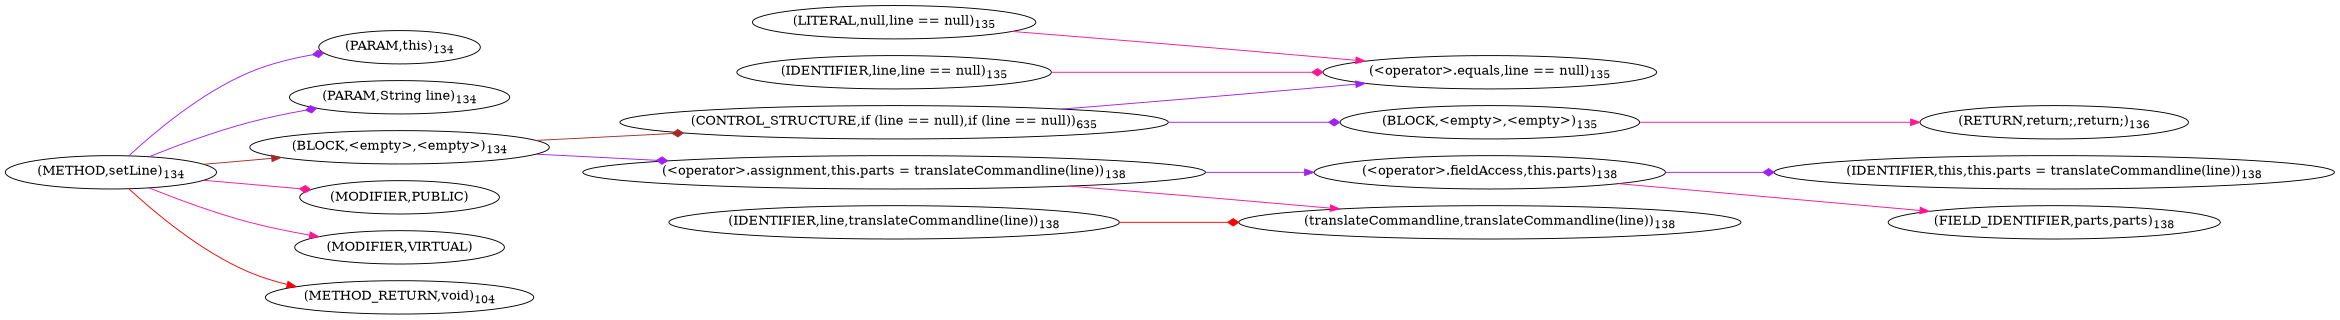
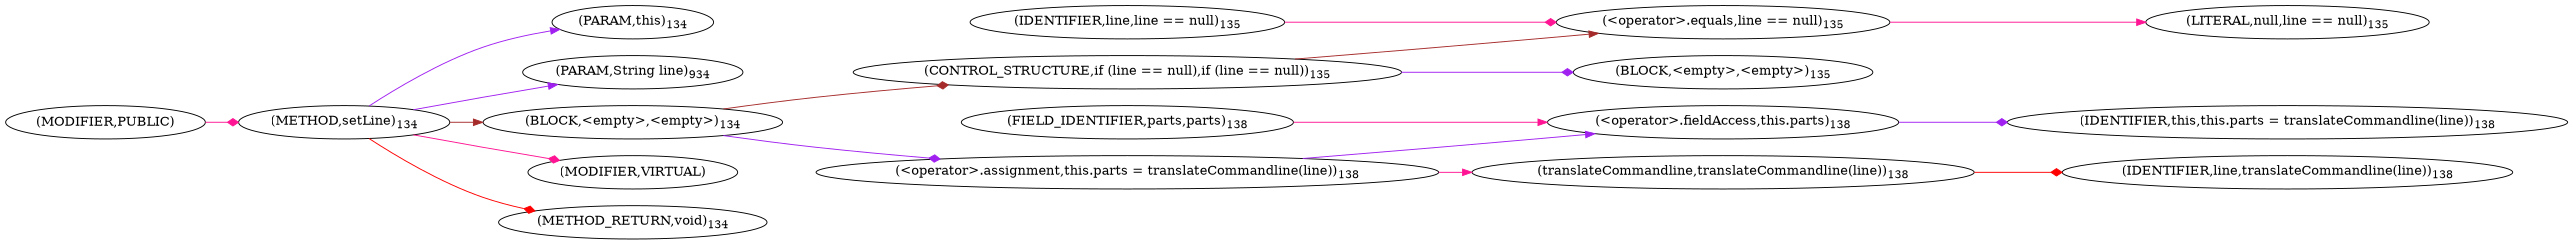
  digraph {
    rankdir=LR
    edge [arrowhead=diamond color=purple]
    n1 [label=<(METHOD,setLine)<SUB>134</SUB>>]
    n2 [label=<(PARAM,this)<SUB>134</SUB>>]
-   n3 [label=<(PARAM,String line)<SUB>134</SUB>>]
+   n3 [label=<(PARAM,String line)<SUB>934</SUB>>]
    n4 [label=<(BLOCK,&lt;empty&gt;,&lt;empty&gt;)<SUB>134</SUB>>]
    n5 [label=<(MODIFIER,PUBLIC)>]
    n6 [label=<(MODIFIER,VIRTUAL)>]
-   n7 [label=<(METHOD_RETURN,void)<SUB>104</SUB>>]
-   n8 [label=<(CONTROL_STRUCTURE,if (line == null),if (line == null))<SUB>635</SUB>>]
+   n7 [label=<(METHOD_RETURN,void)<SUB>134</SUB>>]
+   n8 [label=<(CONTROL_STRUCTURE,if (line == null),if (line == null))<SUB>135</SUB>>]
    n9 [label=<(&lt;operator&gt;.assignment,this.parts = translateCommandline(line))<SUB>138</SUB>>]
    n10 [label=<(&lt;operator&gt;.equals,line == null)<SUB>135</SUB>>]
    n11 [label=<(BLOCK,&lt;empty&gt;,&lt;empty&gt;)<SUB>135</SUB>>]
    n12 [label=<(&lt;operator&gt;.fieldAccess,this.parts)<SUB>138</SUB>>]
    n13 [label=<(translateCommandline,translateCommandline(line))<SUB>138</SUB>>]
    n14 [label=<(LITERAL,null,line == null)<SUB>135</SUB>>]
-   n15 [label=<(RETURN,return;,return;)<SUB>136</SUB>>]
    n16 [label=<(IDENTIFIER,line,line == null)<SUB>135</SUB>>]
    n17 [label=<(IDENTIFIER,this,this.parts = translateCommandline(line))<SUB>138</SUB>>]
    n18 [label=<(FIELD_IDENTIFIER,parts,parts)<SUB>138</SUB>>]
    n19 [label=<(IDENTIFIER,line,translateCommandline(line))<SUB>138</SUB>>]
-   n1 -> n2
-   n1 -> n3
+   n1 -> n2 [arrowhead=normal]
+   n1 -> n3 [arrowhead=normal]
    n1 -> n4 [arrowhead=normal color=brown]
-   n1 -> n5 [color=deeppink]
-   n1 -> n6 [arrowhead=normal color=deeppink]
-   n1 -> n7 [arrowhead=normal color=red]
+   n5 -> n1 [color=deeppink]
+   n1 -> n6 [color=deeppink]
+   n1 -> n7 [color=red]
    n4 -> n8 [color=brown]
    n4 -> n9
-   n8 -> n10 [arrowhead=normal]
+   n8 -> n10 [arrowhead=normal color=brown]
    n8 -> n11
    n9 -> n12 [arrowhead=normal]
    n9 -> n13 [arrowhead=normal color=deeppink]
-   n14 -> n10 [arrowhead=normal color=deeppink]
-   n11 -> n15 [arrowhead=normal color=deeppink]
+   n10 -> n14 [arrowhead=normal color=deeppink]
    n12 -> n17
-   n12 -> n18 [arrowhead=normal color=deeppink]
-   n19 -> n13 [color=red]
+   n18 -> n12 [arrowhead=normal color=deeppink]
+   n13 -> n19 [color=red]
    n16 -> n10 [color=deeppink]
  }
